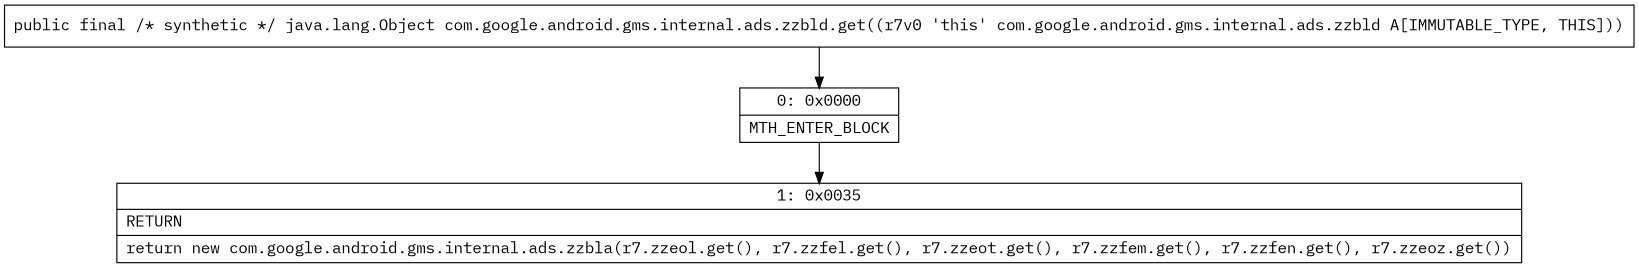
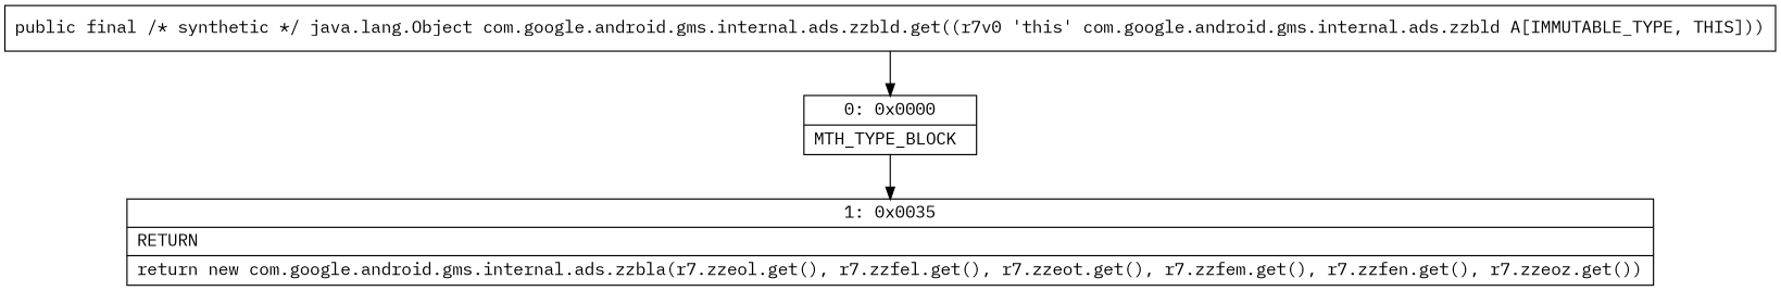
  digraph {
    fontname="IBM Plex Mono"
    node [shape=record fontname="IBM Plex Mono"]
    edge [fontname="IBM Plex Mono"]
-   n1 [label="{0\:\ 0x0000|MTH_ENTER_BLOCK\l}"]
+   n1 [label="{0\:\ 0x0000|MTH_TYPE_BLOCK\l}"]
    n2 [label="{1\:\ 0x0035|RETURN\l|return new com.google.android.gms.internal.ads.zzbla(r7.zzeol.get(), r7.zzfel.get(), r7.zzeot.get(), r7.zzfem.get(), r7.zzfen.get(), r7.zzeoz.get())\l}"]
    n3 [label="{public final \/* synthetic *\/ java.lang.Object com.google.android.gms.internal.ads.zzbld.get((r7v0 'this' com.google.android.gms.internal.ads.zzbld A[IMMUTABLE_TYPE, THIS])) }"]
    n1 -> n2
    n3 -> n1
  }
